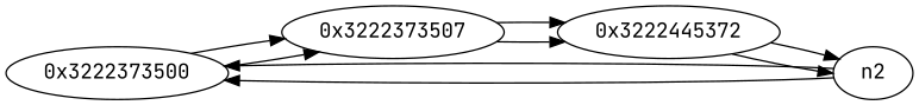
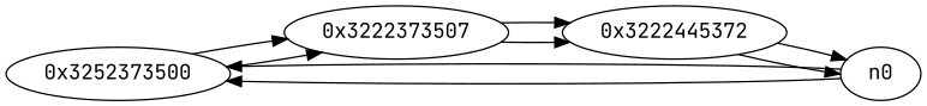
  digraph {
    fontname="JetBrains Mono"
    rankdir=LR
    node [fontname="JetBrains Mono"]
    edge [fontname="JetBrains Mono"]
-   n1 [label="0x3222373500"]
+   n1 [label="0x3252373500"]
    n2 [label="0x3222373507"]
    n3 [label="0x3222445372"]
-   n0 [label=n2]
+   n0
    n1 -> n2
    n1 -> n2
    n2 -> n3
    n2 -> n3
    n3 -> n0
    n3 -> n0
    n0 -> n1
    n0 -> n1
  }
